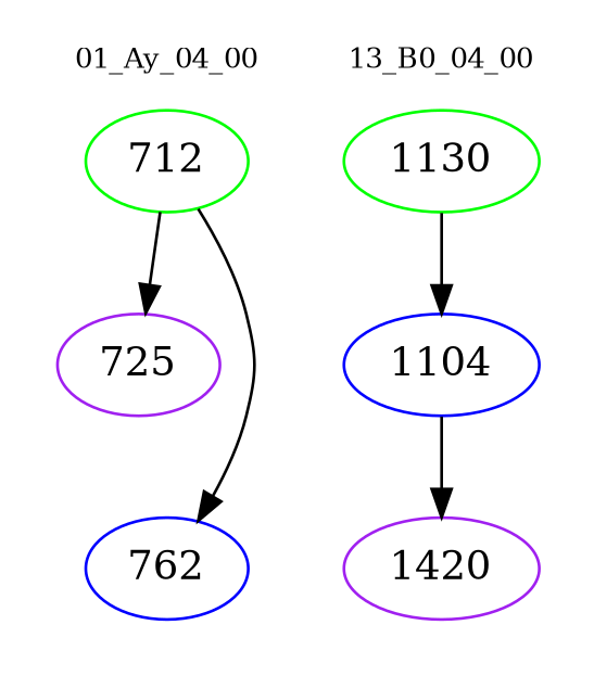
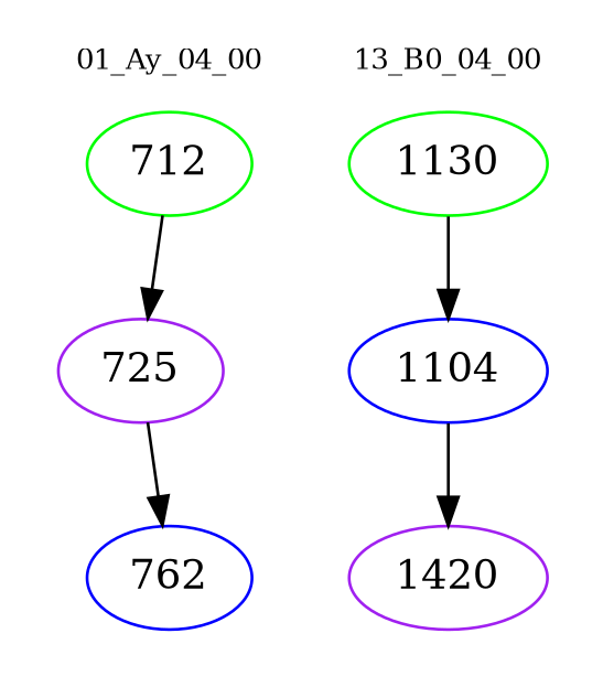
  digraph {
    node [color=green]
    edge [color=black]
    n1 [label=712]
    n2 [color=purple label=725]
    n3 [color=blue label=762]
    n4 [label=1130]
    n5 [color=blue label=1104]
    n6 [color=purple label=1420]
    subgraph cluster_1 {
      color=white
      fontsize=10
      label="01_Ay_04_00"
      n1
      n2
      n3
    }
    subgraph cluster_2 {
      color=white
      fontsize=10
      label="13_B0_04_00"
      n4
      n5
      n6
    }
    n1 -> n2
-   n1 -> n3
+   n2 -> n3
    n4 -> n5
    n5 -> n6
  }
